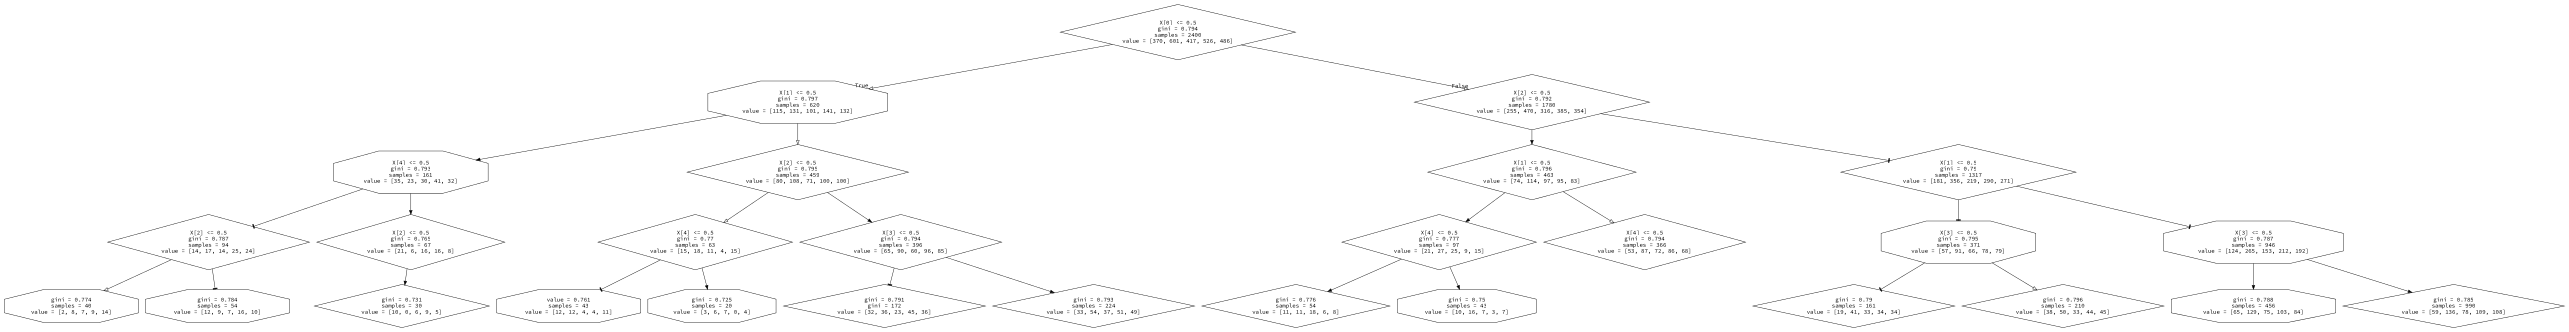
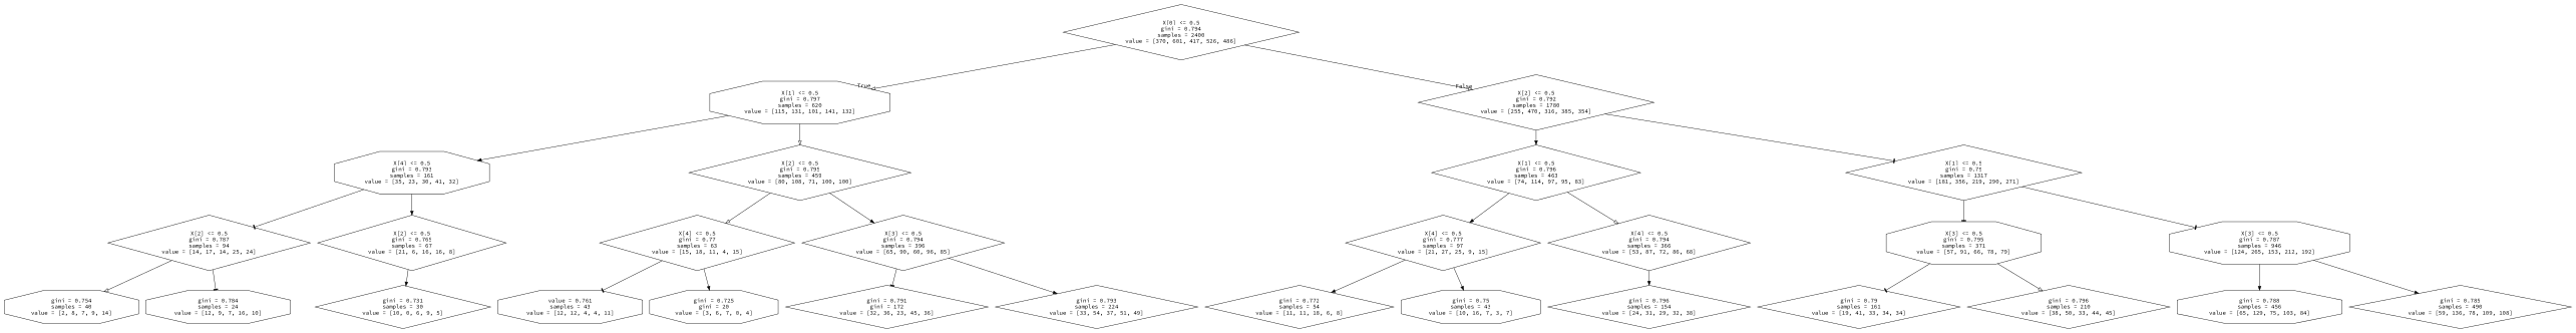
  digraph {
    fontname="Source Code Pro"
    node [fontname="Source Code Pro" shape=diamond]
    edge [arrowhead=normal fontname="Source Code Pro"]
    n1 [label="X[0] <= 0.5\ngini = 0.794\nsamples = 2400\nvalue = [370, 601, 417, 526, 486]"]
    n2 [label="X[1] <= 0.5\ngini = 0.797\nsamples = 620\nvalue = [115, 131, 101, 141, 132]" shape=octagon]
    n3 [label="X[2] <= 0.5\ngini = 0.792\nsamples = 1780\nvalue = [255, 470, 316, 385, 354]"]
    n4 [label="X[4] <= 0.5\ngini = 0.793\nsamples = 161\nvalue = [35, 23, 30, 41, 32]" shape=octagon]
    n5 [label="X[2] <= 0.5\ngini = 0.795\nsamples = 459\nvalue = [80, 108, 71, 100, 100]"]
    n6 [label="X[1] <= 0.5\ngini = 0.796\nsamples = 463\nvalue = [74, 114, 97, 95, 83]"]
    n7 [label="X[1] <= 0.5\ngini = 0.79\nsamples = 1317\nvalue = [181, 356, 219, 290, 271]"]
    n8 [label="X[2] <= 0.5\ngini = 0.787\nsamples = 94\nvalue = [14, 17, 14, 25, 24]"]
    n9 [label="X[2] <= 0.5\ngini = 0.765\nsamples = 67\nvalue = [21, 6, 16, 16, 8]"]
    n10 [label="X[4] <= 0.5\ngini = 0.77\nsamples = 63\nvalue = [15, 18, 11, 4, 15]"]
    n11 [label="X[3] <= 0.5\ngini = 0.794\nsamples = 396\nvalue = [65, 90, 60, 96, 85]"]
-   n12 [label="gini = 0.774\nsamples = 40\nvalue = [2, 8, 7, 9, 14]" shape=octagon]
-   n13 [label="gini = 0.784\nsamples = 54\nvalue = [12, 9, 7, 16, 10]" shape=octagon]
+   n12 [label="gini = 0.754\nsamples = 40\nvalue = [2, 8, 7, 9, 14]" shape=octagon]
+   n13 [label="gini = 0.784\nsamples = 24\nvalue = [12, 9, 7, 16, 10]" shape=octagon]
    n14 [label="gini = 0.731\nsamples = 30\nvalue = [10, 0, 6, 9, 5]"]
    n15 [label="value = 0.761\nsamples = 43\nvalue = [12, 12, 4, 4, 11]" shape=octagon]
-   n16 [label="gini = 0.725\nsamples = 20\nvalue = [3, 6, 7, 0, 4]" shape=octagon]
+   n16 [label="gini = 0.725\ngini = 20\nvalue = [3, 6, 7, 0, 4]" shape=octagon]
    n17 [label="gini = 0.791\ngini = 172\nvalue = [32, 36, 23, 45, 36]"]
    n18 [label="gini = 0.793\nsamples = 224\nvalue = [33, 54, 37, 51, 49]"]
    n19 [label="X[4] <= 0.5\ngini = 0.777\nsamples = 97\nvalue = [21, 27, 25, 9, 15]"]
    n20 [label="X[4] <= 0.5\ngini = 0.794\nsamples = 366\nvalue = [53, 87, 72, 86, 68]"]
    n21 [label="X[3] <= 0.5\ngini = 0.795\nsamples = 371\nvalue = [57, 91, 66, 78, 79]" shape=octagon]
    n22 [label="X[3] <= 0.5\ngini = 0.787\nsamples = 946\nvalue = [124, 265, 153, 212, 192]" shape=octagon]
-   n23 [label="gini = 0.776\nsamples = 54\nvalue = [11, 11, 18, 6, 8]"]
+   n23 [label="gini = 0.772\nsamples = 54\nvalue = [11, 11, 18, 6, 8]"]
    n24 [label="gini = 0.75\nsamples = 43\nvalue = [10, 16, 7, 3, 7]" shape=octagon]
+   n25 [label="gini = 0.796\nsamples = 154\nvalue = [24, 31, 29, 32, 38]"]
    n26 [label="gini = 0.79\nsamples = 161\nvalue = [19, 41, 33, 34, 34]"]
    n27 [label="gini = 0.796\nsamples = 210\nvalue = [38, 50, 33, 44, 45]"]
    n28 [label="gini = 0.788\nsamples = 456\nvalue = [65, 129, 75, 103, 84]" shape=octagon]
-   n29 [label="gini = 0.785\nsamples = 990\nvalue = [59, 136, 78, 109, 108]"]
+   n29 [label="gini = 0.785\nsamples = 490\nvalue = [59, 136, 78, 109, 108]"]
    n1 -> n2 [arrowhead=onormal headlabel=True labelangle=45 labeldistance=2.5]
    n1 -> n3 [arrowhead=onormal headlabel=False labelangle=-45 labeldistance=2.5]
    n2 -> n4
    n2 -> n5 [arrowhead=onormal]
    n3 -> n6
    n3 -> n7 [arrowhead=tee]
    n4 -> n8 [arrowhead=tee]
    n4 -> n9
    n5 -> n10 [arrowhead=onormal]
    n5 -> n11
    n6 -> n19
    n6 -> n20 [arrowhead=onormal]
    n7 -> n21 [arrowhead=tee]
    n7 -> n22 [arrowhead=tee]
    n8 -> n12 [arrowhead=onormal]
    n8 -> n13 [arrowhead=tee]
    n9 -> n14
    n10 -> n15 [arrowhead=tee]
    n10 -> n16
    n11 -> n17 [arrowhead=tee]
    n11 -> n18
    n19 -> n23
    n19 -> n24
+   n20 -> n25
    n21 -> n26 [arrowhead=tee]
    n21 -> n27 [arrowhead=onormal]
    n22 -> n28
    n22 -> n29
  }
